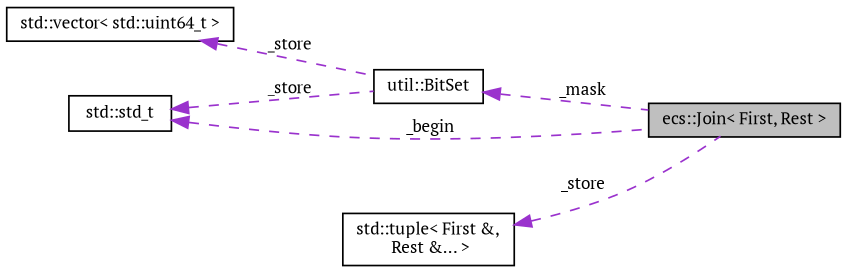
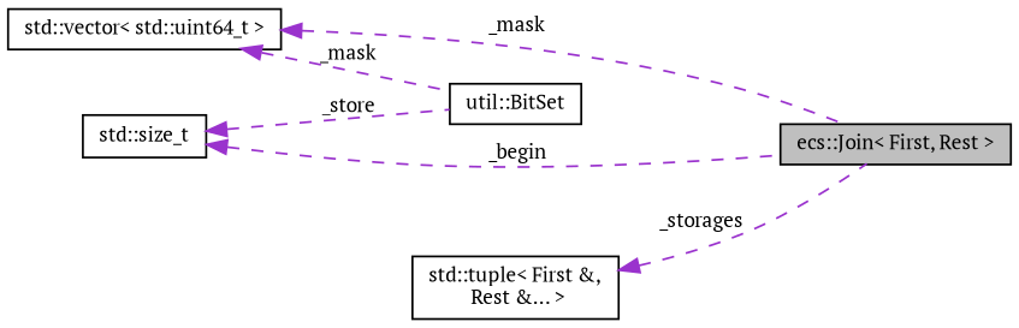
  digraph {
    fontname="PT Serif"
    rankdir=LR
    node [color=black fillcolor=white fontname="PT Serif" fontsize=10 shape=record style=filled]
    edge [color=darkorchid3 dir=back fontname="PT Serif" fontsize=10 labelfontname=Helvetica labelfontsize=10 style=dashed]
    n1 [fillcolor=grey75 fontcolor=black height=0.2 label="ecs::Join\< First, Rest \>" width=0.4]
    n2 [height=0.2 label="util::BitSet" width=0.4]
    n3 [height=0.2 label="std::vector\< std::uint64_t \>" width=0.4]
-   n4 [height=0.2 label="std::std_t" width=0.4]
+   n4 [height=0.2 label="std::size_t" width=0.4]
    n5 [height=0.2 label="std::tuple\< First &,\l Rest &... \>" width=0.4]
-   n2 -> n1 [label=" _mask"]
-   n3 -> n2 [label=" _store"]
+   n3 -> n1 [label=" _mask"]
+   n3 -> n2 [label=" _mask"]
    n4 -> n1 [label=" _begin"]
    n4 -> n2 [label=" _store"]
-   n5 -> n1 [label=" _store"]
+   n5 -> n1 [label=" _storages"]
  }
